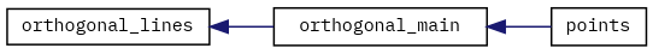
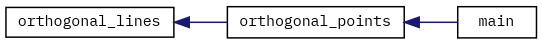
  digraph {
    fontname="IBM Plex Mono"
    rankdir=LR
    node [color=black fillcolor=white fontname="IBM Plex Mono" fontsize=10 shape=record style=filled]
    edge [color=midnightblue dir=back fontname="IBM Plex Mono" fontsize=10 labelfontname=Helvetica labelfontsize=10 style=solid]
    n1 [height=0.2 label=orthogonal_lines width=0.4]
-   n2 [height=0.2 label=orthogonal_main width=0.4]
-   n3 [height=0.2 label=points width=0.4]
+   n2 [height=0.2 label=orthogonal_points width=0.4]
+   n3 [height=0.2 label=main width=0.4]
    n1 -> n2
    n2 -> n3
  }
